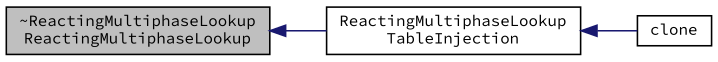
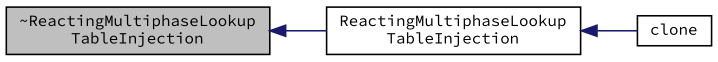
  digraph {
    fontname="Source Code Pro"
    rankdir=LR
    node [color=black fontname="Source Code Pro" fontsize=10 shape=record]
    edge [color=midnightblue dir=back fontname="Source Code Pro" fontsize=10 labelfontname=Helvetica labelfontsize=10 style=solid]
-   n1 [fillcolor=grey75 fontcolor=black height=0.2 label="~ReactingMultiphaseLookup\lReactingMultiphaseLookup" style=filled width=0.4]
+   n1 [fillcolor=grey75 fontcolor=black height=0.2 label="~ReactingMultiphaseLookup\lTableInjection" style=filled width=0.4]
    n2 [height=0.2 label="ReactingMultiphaseLookup\lTableInjection" width=0.4]
    n3 [height=0.2 label=clone width=0.4]
    n1 -> n2
    n2 -> n3
  }
